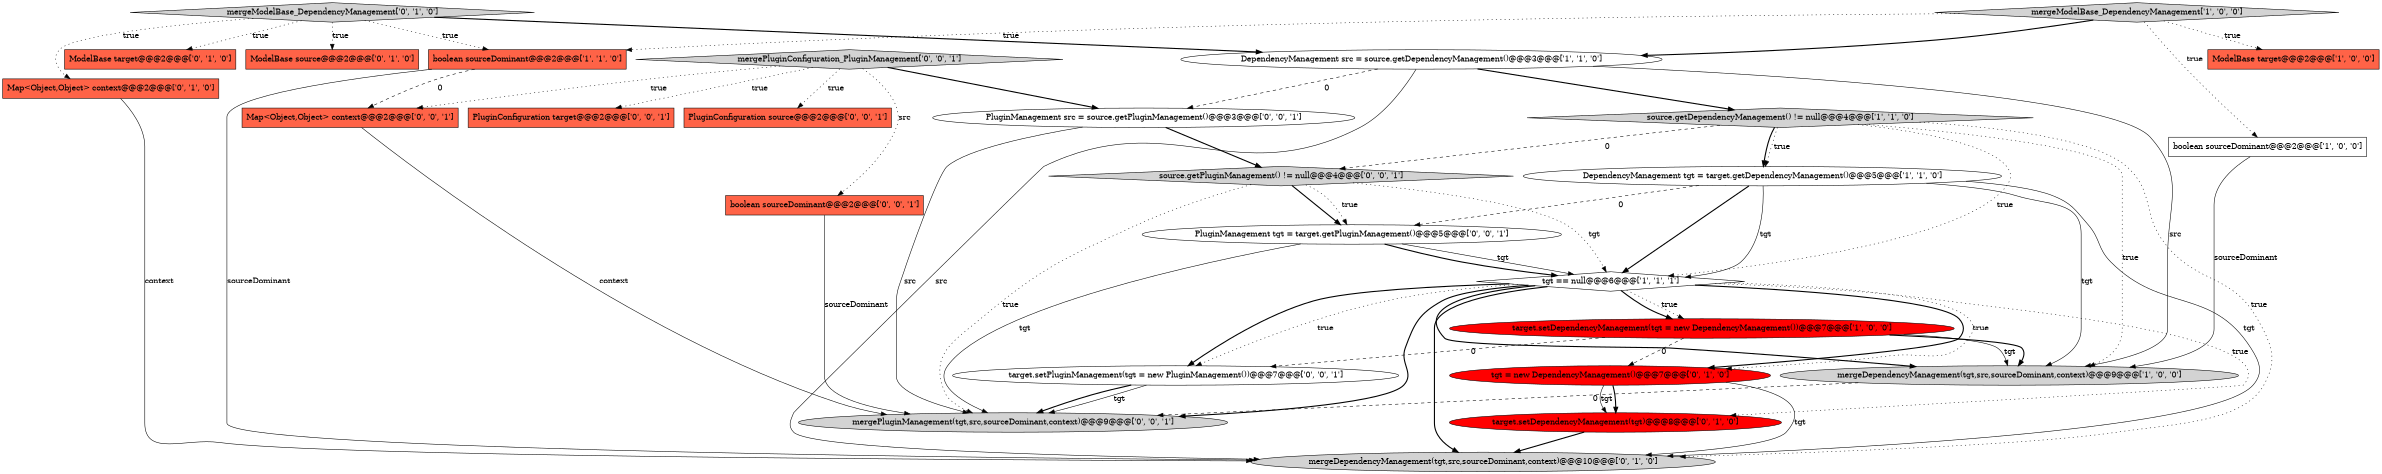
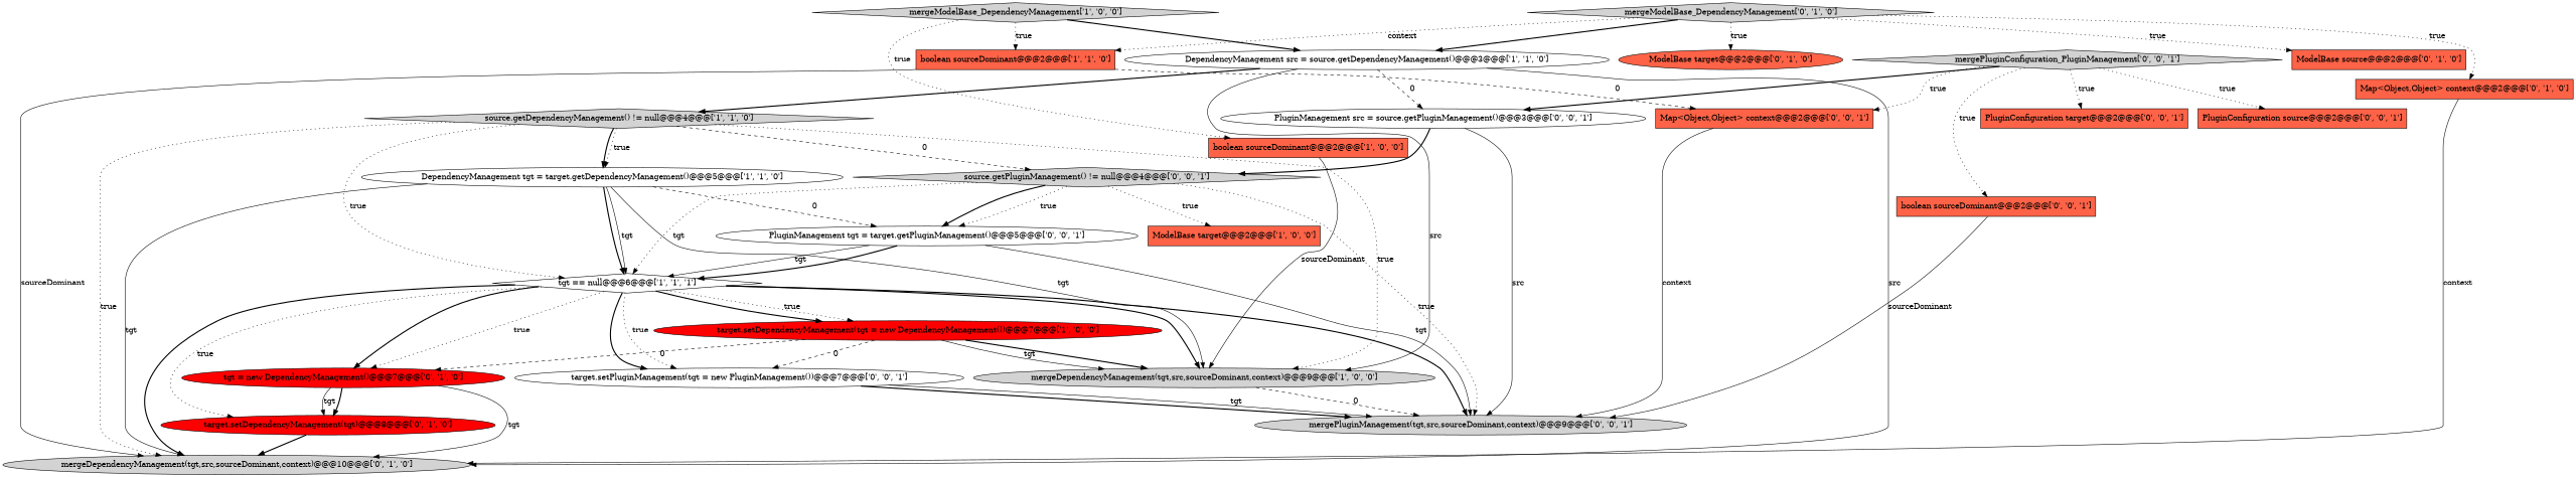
  digraph {
    node [fillcolor=tomato shape=ellipse style=filled]
    edge [style=dotted]
    n1 [fillcolor=white label="tgt == null@@@6@@@['1', '1', '1']" shape=diamond]
    n2 [fillcolor=red label="target.setDependencyManagement(tgt)@@@8@@@['0', '1', '0']"]
    n3 [fillcolor=lightgray label="mergePluginManagement(tgt,src,sourceDominant,context)@@@9@@@['0', '0', '1']"]
    n4 [fillcolor=lightgray label="mergeDependencyManagement(tgt,src,sourceDominant,context)@@@9@@@['1', '0', '0']"]
    n5 [fillcolor=red label="tgt = new DependencyManagement()@@@7@@@['0', '1', '0']"]
    n6 [fillcolor=lightgray label="mergeDependencyManagement(tgt,src,sourceDominant,context)@@@10@@@['0', '1', '0']"]
    n7 [fillcolor=white label="target.setPluginManagement(tgt = new PluginManagement())@@@7@@@['0', '0', '1']"]
    n8 [fillcolor=red label="target.setDependencyManagement(tgt = new DependencyManagement())@@@7@@@['1', '0', '0']"]
    n9 [fillcolor=lightgray label="source.getDependencyManagement() != null@@@4@@@['1', '1', '0']" shape=diamond]
    n10 [fillcolor=lightgray label="source.getPluginManagement() != null@@@4@@@['0', '0', '1']" shape=diamond]
    n11 [fillcolor=white label="DependencyManagement tgt = target.getDependencyManagement()@@@5@@@['1', '1', '0']"]
    n12 [fillcolor=white label="PluginManagement tgt = target.getPluginManagement()@@@5@@@['0', '0', '1']"]
    n13 [fillcolor=white label="PluginManagement src = source.getPluginManagement()@@@3@@@['0', '0', '1']"]
    n14 [fillcolor=lightgray label="mergeModelBase_DependencyManagement['0', '1', '0']" shape=diamond]
-   n15 [label="ModelBase target@@@2@@@['0', '1', '0']" shape=box]
+   n15 [label="ModelBase target@@@2@@@['0', '1', '0']"]
    n16 [label="ModelBase source@@@2@@@['0', '1', '0']" shape=box]
    n17 [label="boolean sourceDominant@@@2@@@['1', '1', '0']" shape=box]
    n18 [fillcolor=white label="DependencyManagement src = source.getDependencyManagement()@@@3@@@['1', '1', '0']"]
    n19 [label="Map<Object,Object> context@@@2@@@['0', '1', '0']" shape=box]
    n20 [label="Map<Object,Object> context@@@2@@@['0', '0', '1']" shape=box]
    n21 [label="PluginConfiguration target@@@2@@@['0', '0', '1']" shape=box]
    n22 [label="boolean sourceDominant@@@2@@@['0', '0', '1']" shape=box]
    n23 [fillcolor=lightgray label="mergePluginConfiguration_PluginManagement['0', '0', '1']" shape=diamond]
    n24 [label="PluginConfiguration source@@@2@@@['0', '0', '1']" shape=box]
    n25 [label="ModelBase target@@@2@@@['1', '0', '0']" shape=box]
-   n26 [fillcolor=white label="boolean sourceDominant@@@2@@@['1', '0', '0']" shape=box]
+   n26 [label="boolean sourceDominant@@@2@@@['1', '0', '0']" shape=box]
    n27 [fillcolor=lightgray label="mergeModelBase_DependencyManagement['1', '0', '0']" shape=diamond]
    n1 -> n2 [label=true]
    n1 -> n3 [style=bold]
    n1 -> n4 [style=bold]
    n1 -> n5 [style=bold]
    n1 -> n5 [label=true]
    n1 -> n6 [style=bold]
    n1 -> n7 [style=bold]
    n1 -> n7 [label=true]
    n1 -> n8 [label=true]
    n1 -> n8 [style=bold]
    n2 -> n6 [style=bold]
    n4 -> n3 [label=0 style=dashed]
    n5 -> n2 [style=bold]
    n5 -> n2 [label=tgt style=solid]
    n5 -> n6 [label=tgt style=solid]
    n7 -> n3 [style=bold]
    n7 -> n3 [label=tgt style=solid]
    n8 -> n4 [style=bold]
    n8 -> n4 [label=tgt style=solid]
    n8 -> n5 [label=0 style=dashed]
    n8 -> n7 [label=0 style=dashed]
    n9 -> n1 [label=true]
    n9 -> n4 [label=true]
    n9 -> n6 [label=true]
    n9 -> n10 [label=0 style=dashed]
    n9 -> n11 [style=bold]
    n9 -> n11 [label=true]
    n10 -> n1 [label=tgt]
    n10 -> n3 [label=true]
    n10 -> n12 [style=bold]
    n10 -> n12 [label=true]
    n11 -> n1 [label=tgt style=solid]
    n11 -> n1 [style=bold]
    n11 -> n4 [label=tgt style=solid]
    n11 -> n6 [label=tgt style=solid]
    n11 -> n12 [label=0 style=dashed]
    n12 -> n1 [style=bold]
    n12 -> n1 [label=tgt style=solid]
    n12 -> n3 [label=tgt style=solid]
    n13 -> n3 [label=src style=solid]
    n13 -> n10 [style=bold]
    n14 -> n15 [label=true]
    n14 -> n16 [label=true]
-   n14 -> n17 [label=true]
+   n14 -> n17 [label=context]
    n14 -> n18 [style=bold]
    n14 -> n19 [label=true]
    n17 -> n6 [label=sourceDominant style=solid]
    n17 -> n20 [label=0 style=dashed]
    n18 -> n4 [label=src style=solid]
    n18 -> n6 [label=src style=solid]
    n18 -> n9 [style=bold]
    n18 -> n13 [label=0 style=dashed]
    n19 -> n6 [label=context style=solid]
    n20 -> n3 [label=context style=solid]
    n22 -> n3 [label=sourceDominant style=solid]
    n23 -> n13 [style=bold]
    n23 -> n20 [label=true]
    n23 -> n21 [label=true]
-   n23 -> n22 [label=src]
+   n23 -> n22 [label=true]
    n23 -> n24 [label=true]
    n26 -> n4 [label=sourceDominant style=solid]
    n27 -> n17 [label=true]
    n27 -> n18 [style=bold]
-   n27 -> n25 [label=true]
+   n10 -> n25 [label=true]
    n27 -> n26 [label=true]
  }
